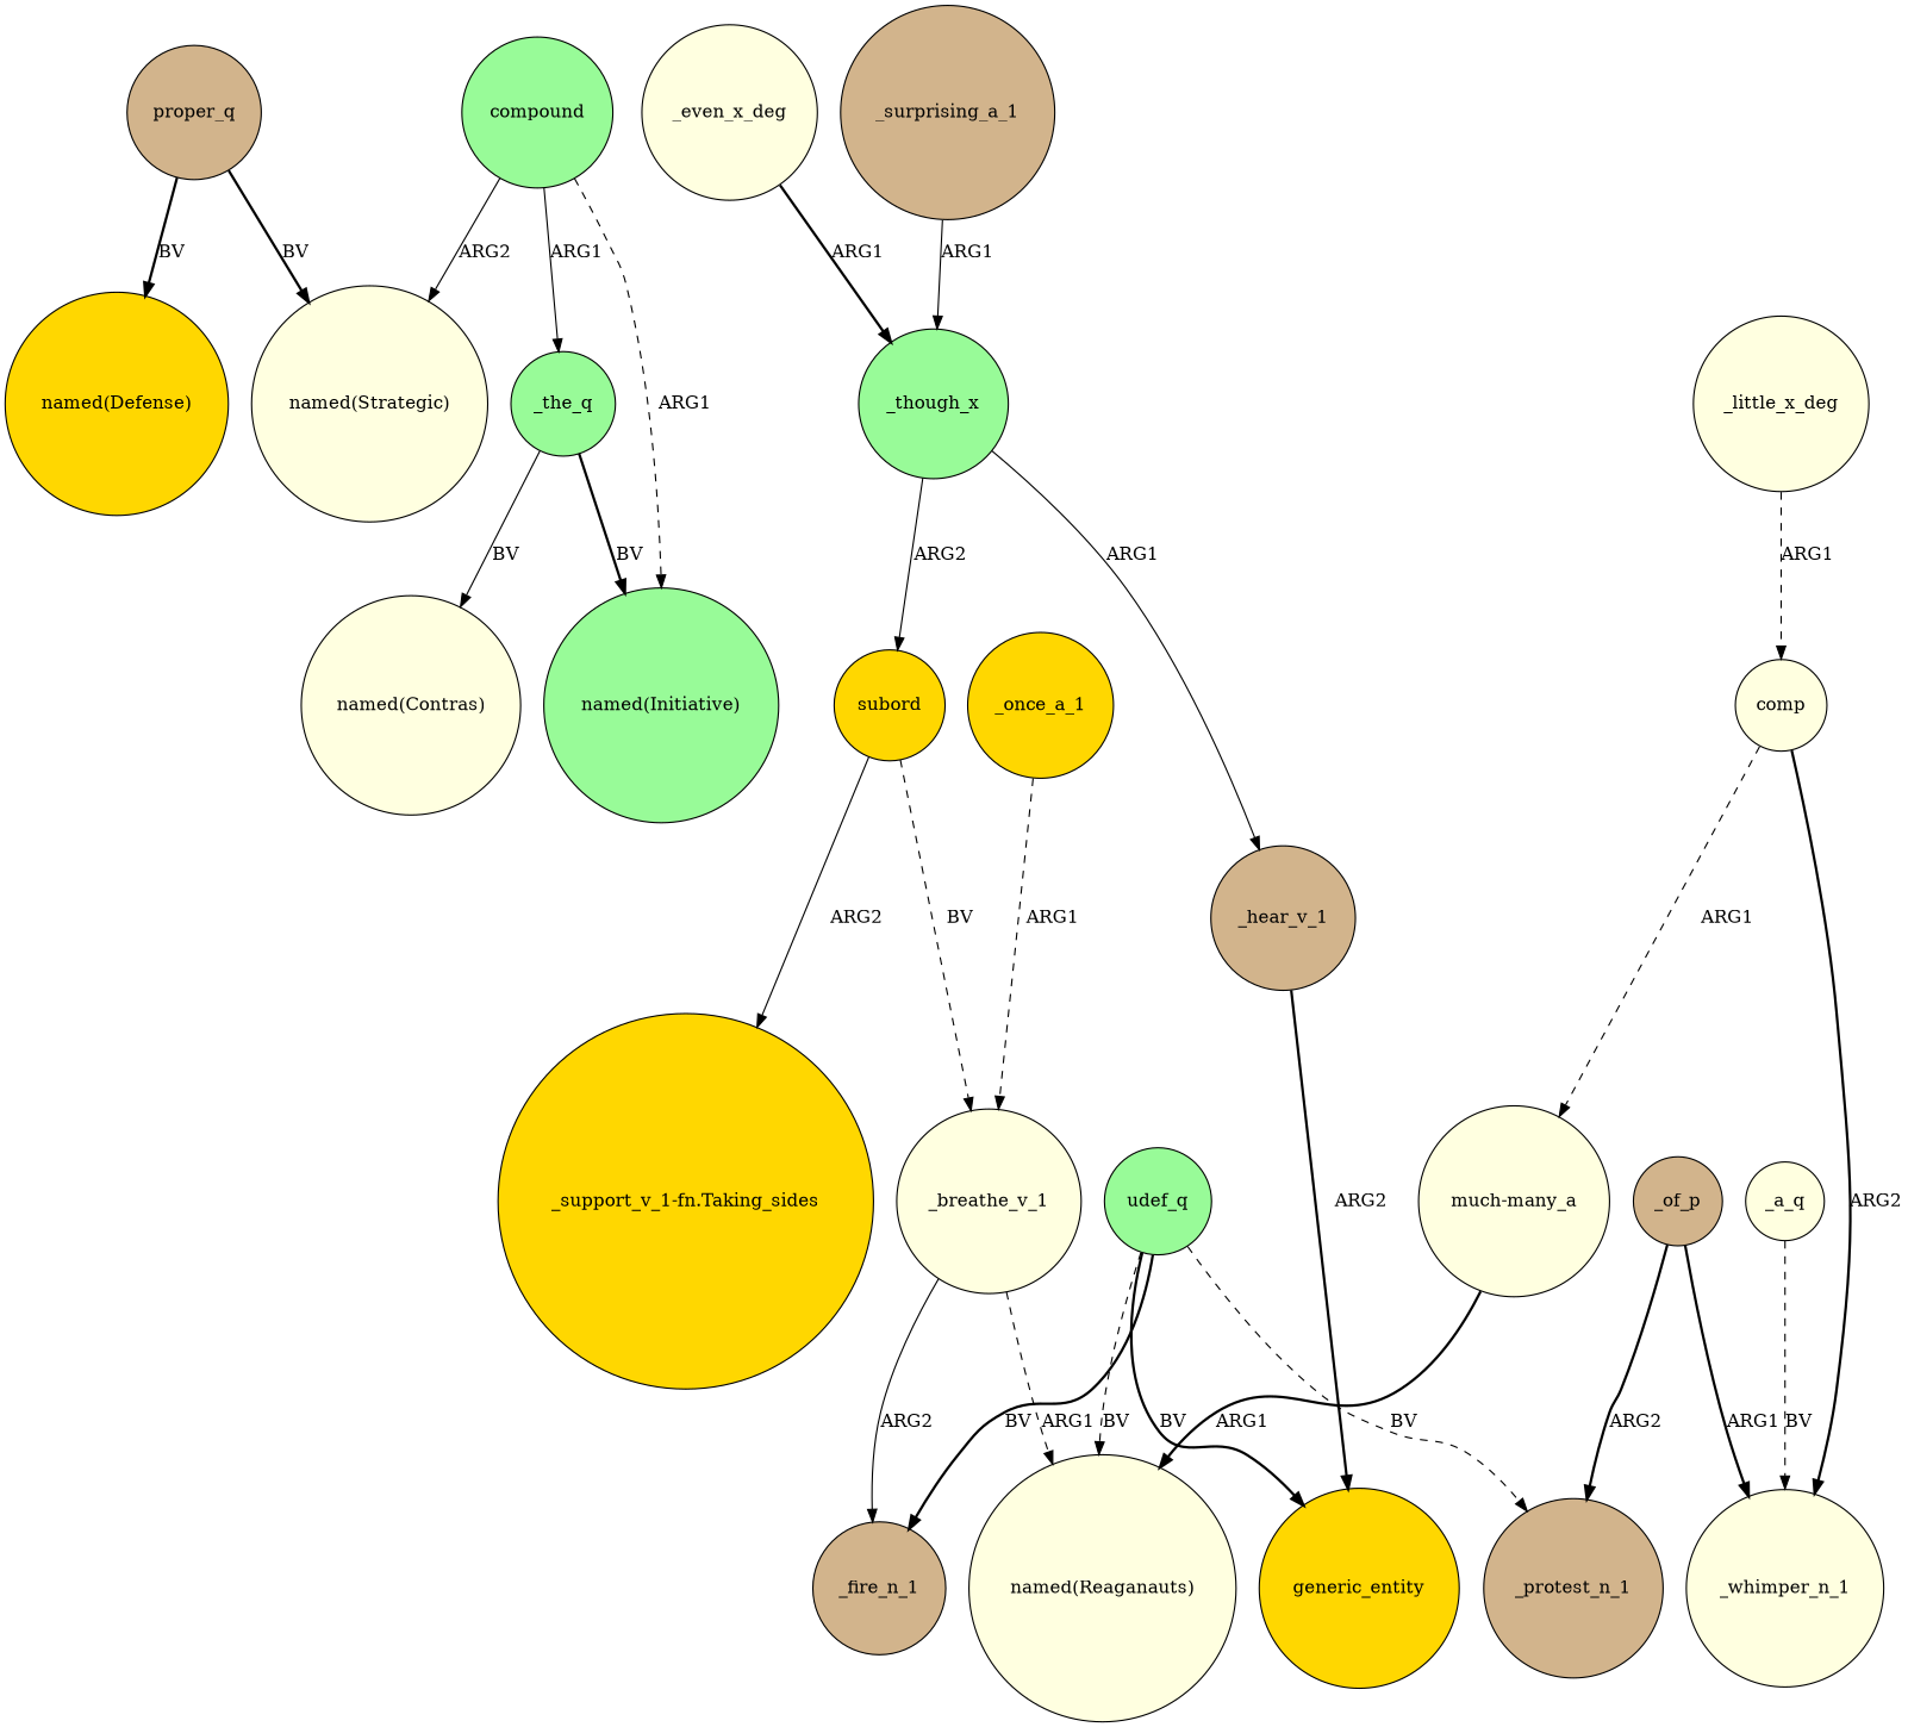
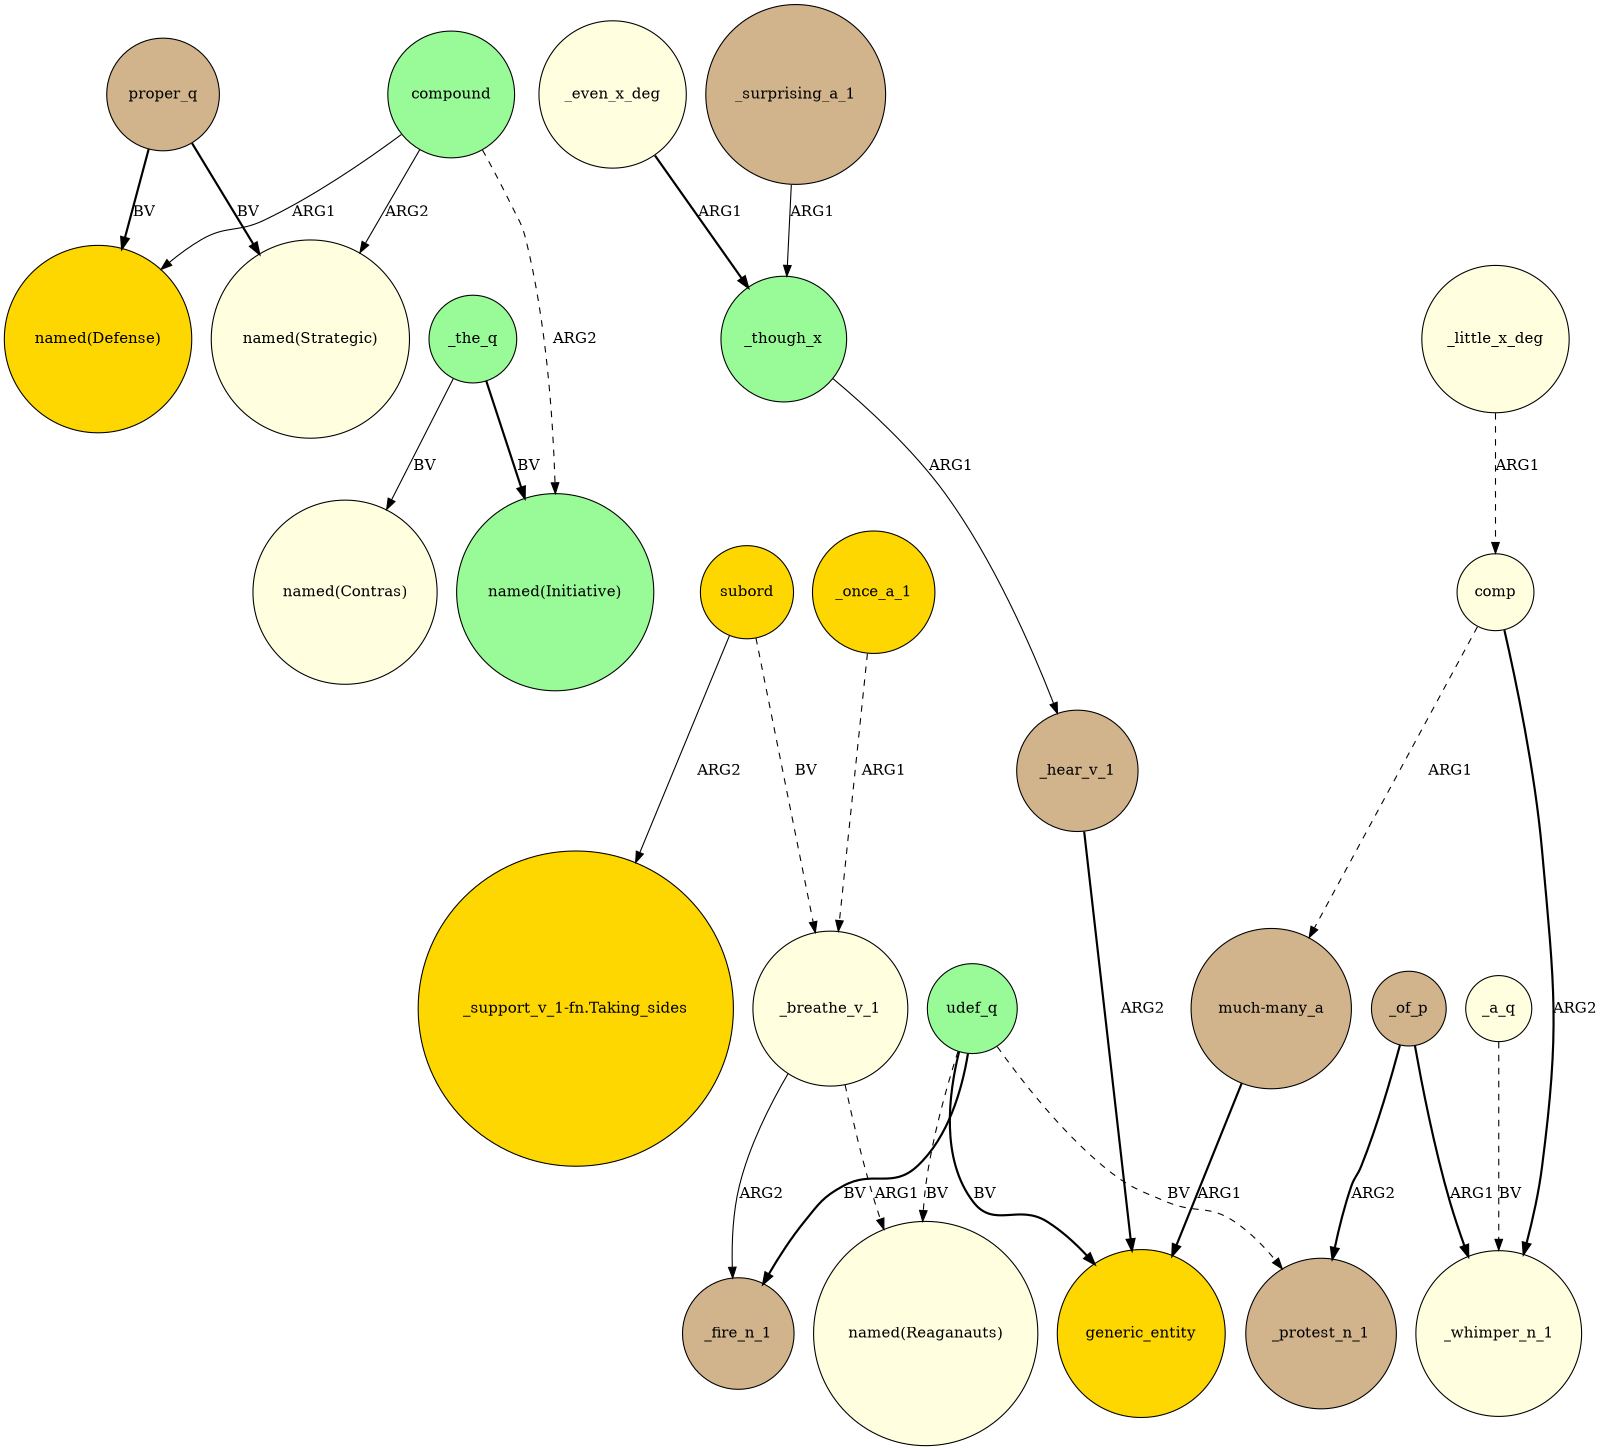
  digraph {
    node [fillcolor=lightyellow shape=circle style=filled]
    edge [style=bold]
    proper_q [fillcolor=tan]
    "named(Strategic)"
    "named(Defense)" [fillcolor=gold]
    _fire_n_1 [fillcolor=tan]
    _breathe_v_1
    "named(Reaganauts)"
    _little_x_deg
    comp
    _whimper_n_1
-   "much-many_a"
+   "much-many_a" [fillcolor=tan]
    generic_entity [fillcolor=gold]
    udef_q [fillcolor=palegreen]
    _protest_n_1 [fillcolor=tan]
    compound [fillcolor=palegreen]
    "named(Initiative)" [fillcolor=palegreen]
    "_support_v_1-fn.Taking_sides" [fillcolor=gold]
    subord [fillcolor=gold]
    _of_p [fillcolor=tan]
    _hear_v_1 [fillcolor=tan]
    _though_x [fillcolor=palegreen]
    _even_x_deg
    _surprising_a_1 [fillcolor=tan]
    _once_a_1 [fillcolor=gold]
    _a_q
    _the_q [fillcolor=palegreen]
    "named(Contras)"
    proper_q -> "named(Strategic)" [label=BV]
    proper_q -> "named(Defense)" [label=BV]
    _breathe_v_1 -> _fire_n_1 [label=ARG2 style=solid]
    _breathe_v_1 -> "named(Reaganauts)" [label=ARG1 style=dashed]
    _little_x_deg -> comp [label=ARG1 style=dashed]
    comp -> _whimper_n_1 [label=ARG2]
    comp -> "much-many_a" [label=ARG1 style=dashed]
-   "much-many_a" -> "named(Reaganauts)" [label=ARG1]
+   "much-many_a" -> generic_entity [label=ARG1]
    udef_q -> _fire_n_1 [label=BV]
    udef_q -> "named(Reaganauts)" [label=BV style=dashed]
    udef_q -> generic_entity [label=BV]
    udef_q -> _protest_n_1 [label=BV style=dashed]
    compound -> "named(Strategic)" [label=ARG2 style=solid]
-   compound -> _the_q [label=ARG1 style=solid]
-   compound -> "named(Initiative)" [label=ARG1 style=dashed]
+   compound -> "named(Defense)" [label=ARG1 style=solid]
+   compound -> "named(Initiative)" [label=ARG2 style=dashed]
    subord -> _breathe_v_1 [label=BV style=dashed]
    subord -> "_support_v_1-fn.Taking_sides" [label=ARG2 style=solid]
    _of_p -> _whimper_n_1 [label=ARG1]
    _of_p -> _protest_n_1 [label=ARG2]
    _hear_v_1 -> generic_entity [label=ARG2]
-   _though_x -> subord [label=ARG2 style=solid]
    _though_x -> _hear_v_1 [label=ARG1 style=solid]
    _even_x_deg -> _though_x [label=ARG1]
    _surprising_a_1 -> _though_x [label=ARG1 style=solid]
    _once_a_1 -> _breathe_v_1 [label=ARG1 style=dashed]
    _a_q -> _whimper_n_1 [label=BV style=dashed]
    _the_q -> "named(Initiative)" [label=BV]
    _the_q -> "named(Contras)" [label=BV style=solid]
  }
